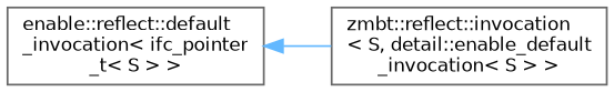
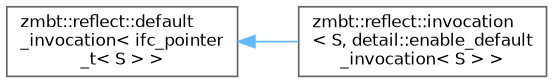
  digraph {
    rankdir=LR
    node [color=grey40 fillcolor=white fontname=Helvetica fontsize=10 shape=box style=filled]
-   n1 [height=0.2 label="enable::reflect::default\l_invocation\< ifc_pointer\l_t\< S \> \>" width=0.4]
+   n1 [height=0.2 label="zmbt::reflect::default\l_invocation\< ifc_pointer\l_t\< S \> \>" width=0.4]
    n2 [height=0.2 label="zmbt::reflect::invocation\l\< S, detail::enable_default\l_invocation\< S \> \>" width=0.4]
    n1 -> n2 [color=steelblue1 dir=back fontname=Helvetica fontsize=10 labelfontname=Helvetica labelfontsize=10 style=solid]
  }
